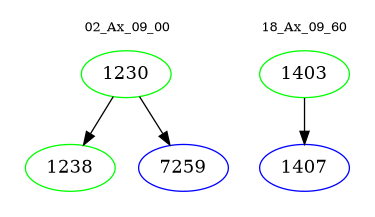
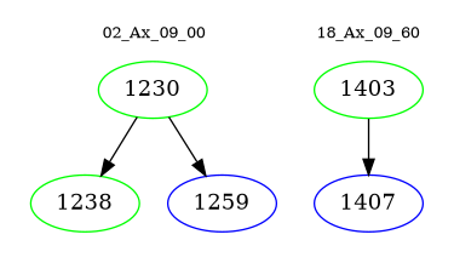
  digraph {
    node [color=green]
    edge [color=black]
    n1 [label=1230]
    n2 [label=1238]
-   n3 [color=blue label=7259]
+   n3 [color=blue label=1259]
    n4 [label=1403]
    n5 [color=blue label=1407]
    subgraph cluster_1 {
      color=white
      fontsize=10
      label="02_Ax_09_00"
      n1
      n2
      n3
    }
    subgraph cluster_2 {
      color=white
      fontsize=10
      label="18_Ax_09_60"
      n4
      n5
    }
    n1 -> n2
    n1 -> n3
    n4 -> n5
  }
